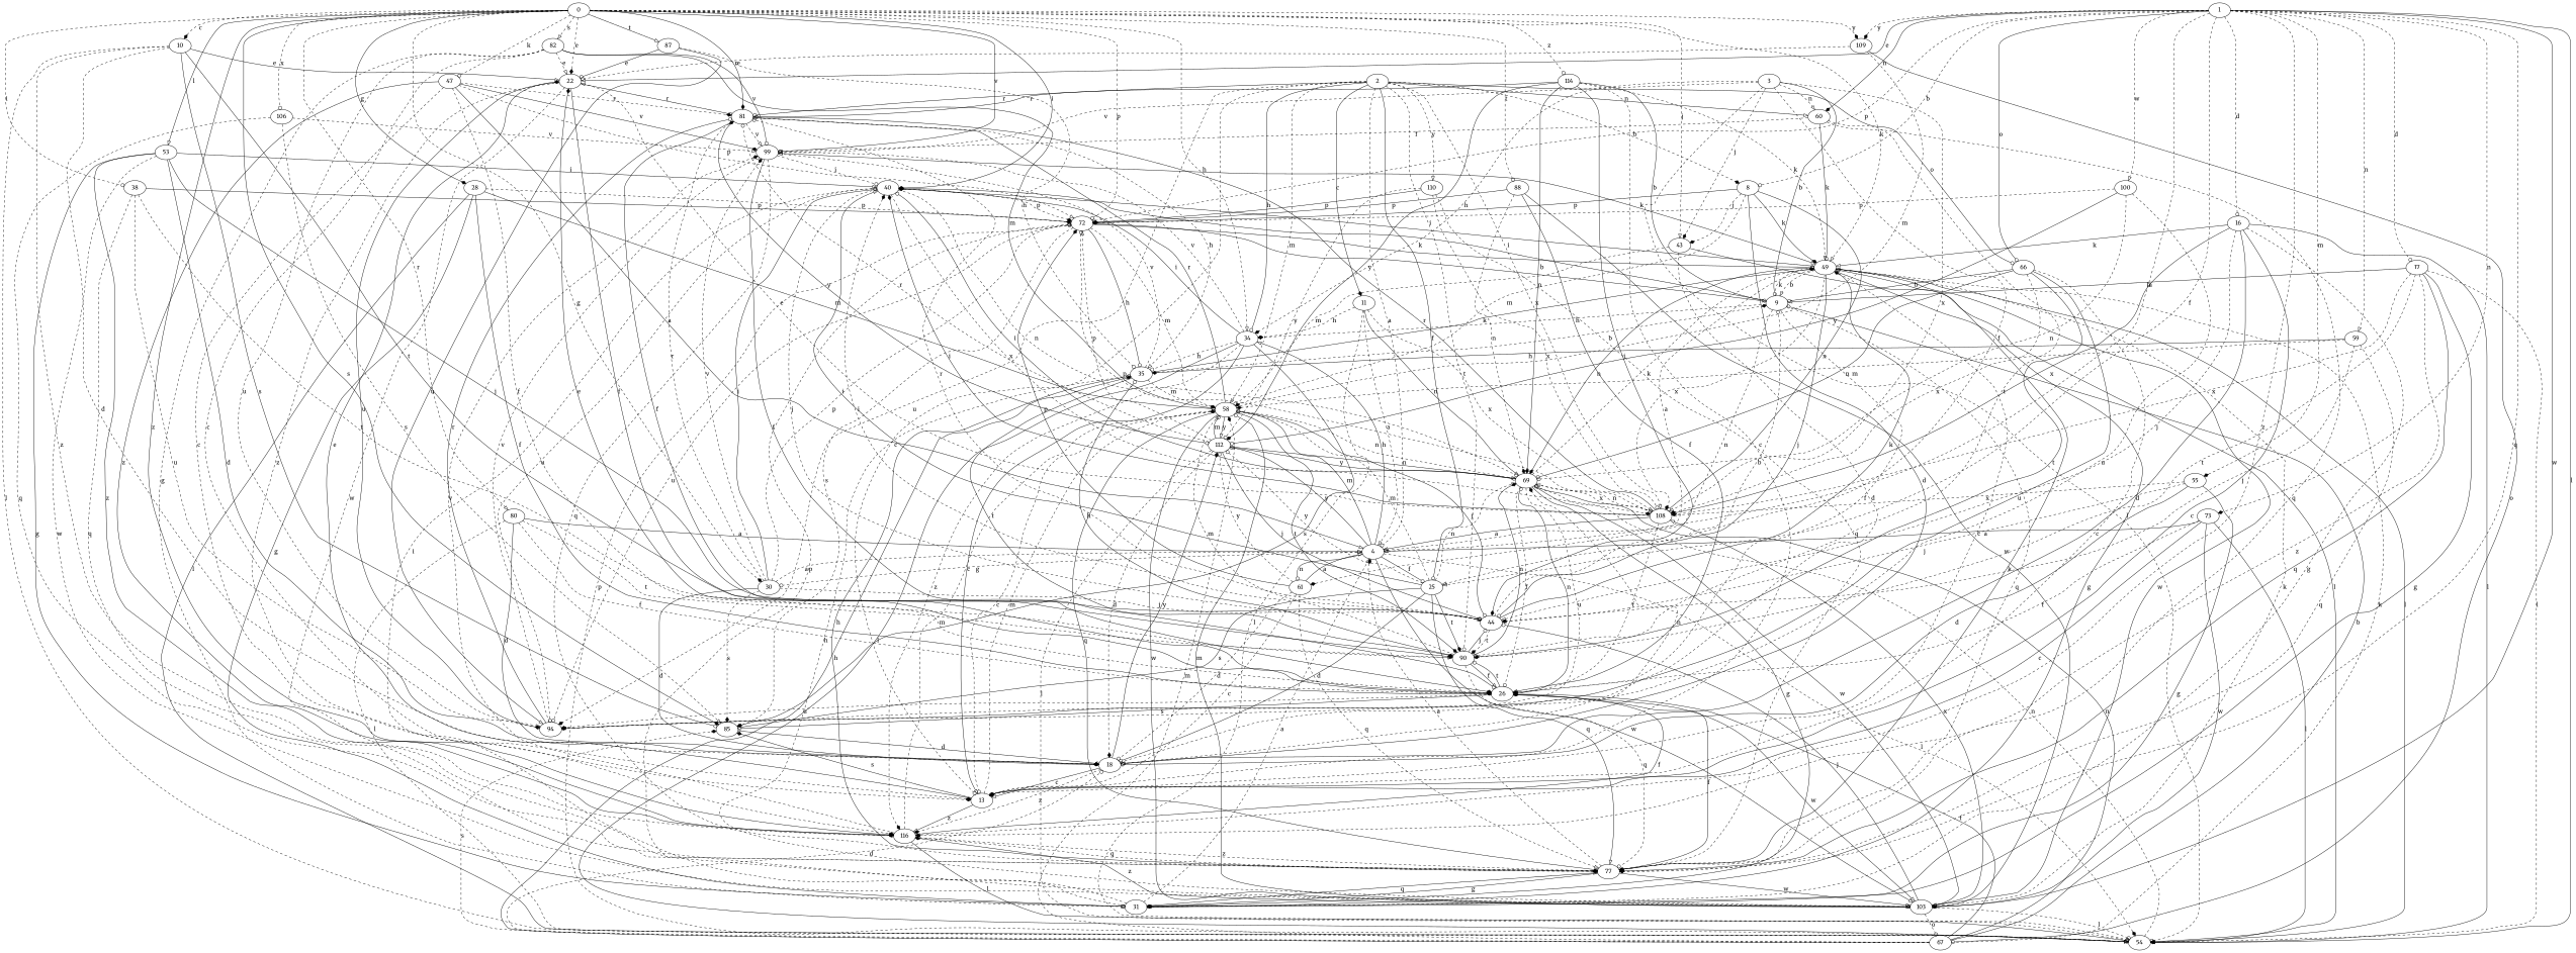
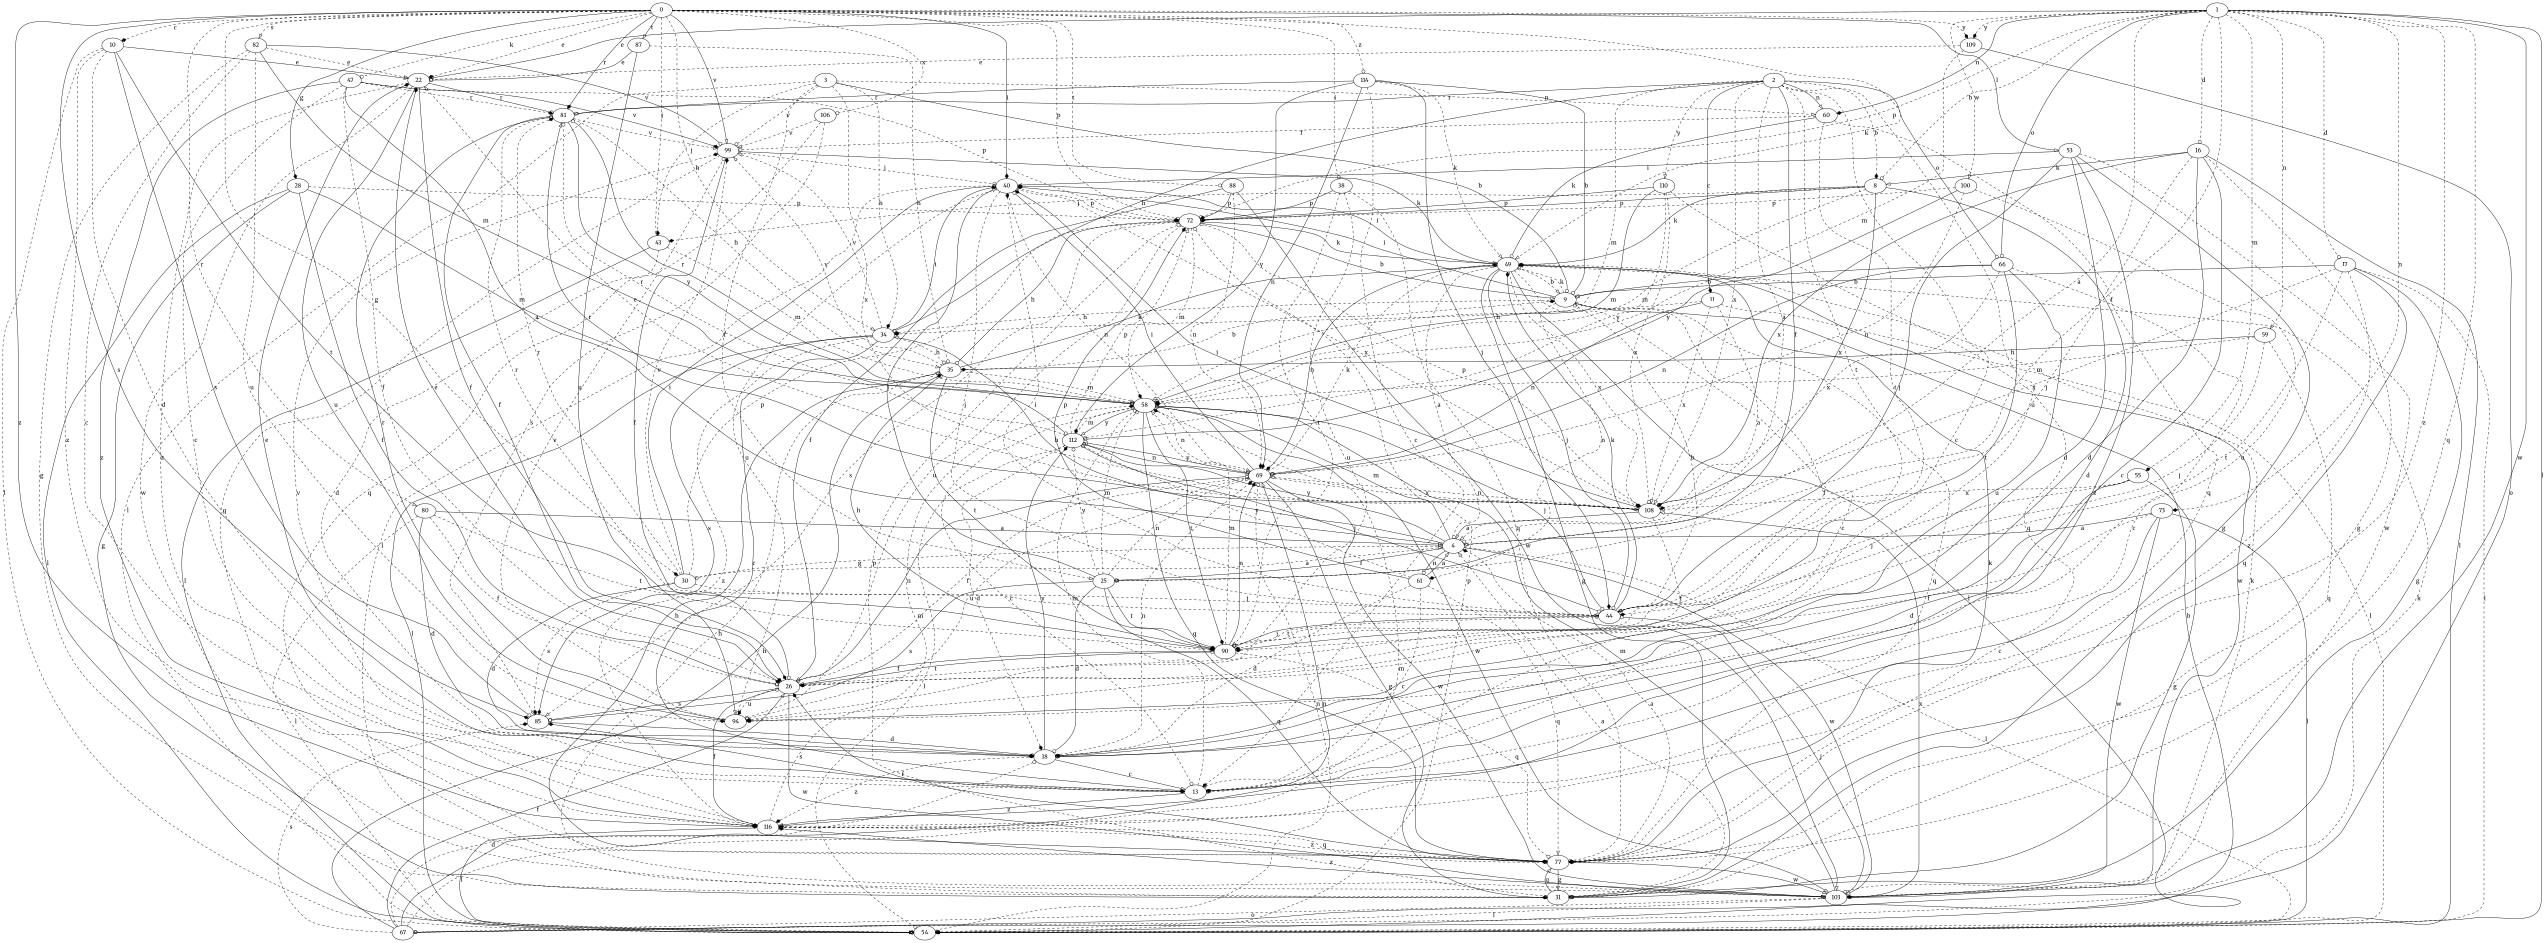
  strict digraph {
    fontname=Merriweather
    node [fontname=Merriweather]
    edge [arrowhead=odot fontname=Merriweather style=dashed]
    0
    10
    22
    28
    30
    34
    38
    40
    43
    47
    49
    53
    72
    80
    81
    82
    85
    87
    88
    99
    106
    109
    114
    116
    54
    90
    18
    103
    94
    26
    58
    31
    4
    44
    13
    35
    77
    108
    n39 [label=69]
    9
    112
    67
    1
    8
    16
    17
    25
    55
    59
    60
    66
    73
    100
    61
    2
    11
    110
    3
    0 -> 10 [arrowhead=diamond label=c]
    0 -> 22 [arrowhead=diamond label=e]
    0 -> 28 [arrowhead=diamond label=g style=solid]
    0 -> 30 [arrowhead=diamond label=g]
    0 -> 34 [arrowhead=onormal label=h]
    0 -> 38 [label=i]
    0 -> 40 [arrowhead=diamond label=i style=solid]
    0 -> 43 [arrowhead=onormal label=j]
    0 -> 47 [label=k]
    0 -> 49 [arrowhead=onormal label=k]
    0 -> 53 [arrowhead=onormal label=l style=solid]
    0 -> 72 [label=p]
    0 -> 80 [arrowhead=onormal label=r]
    0 -> 81 [arrowhead=diamond label=r style=solid]
    0 -> 82 [arrowhead=onormal label=s]
    0 -> 85 [arrowhead=diamond label=s style=solid]
    0 -> 87 [arrowhead=onormal label=t style=solid]
    0 -> 88 [label=t]
    0 -> 99 [arrowhead=onormal label=v style=solid]
    0 -> 106 [label=x]
    0 -> 109 [arrowhead=diamond label=y]
    0 -> 114 [label=z]
    0 -> 116 [arrowhead=diamond label=z style=solid]
    10 -> 22 [arrowhead=onormal label=e style=solid]
    10 -> 85 [label=s style=solid]
    10 -> 116 [label=z]
    10 -> 54 [label=l]
    10 -> 90 [arrowhead=diamond label=t style=solid]
    10 -> 18 [arrowhead=diamond label=d]
    22 -> 81 [label=r style=solid]
    22 -> 116 [arrowhead=diamond label=z]
    22 -> 103 [label=w]
    22 -> 94 [label=u style=solid]
    22 -> 26 [arrowhead=diamond label=f style=solid]
    28 -> 72 [arrowhead=diamond label=p]
    28 -> 54 [arrowhead=onormal label=l style=solid]
    28 -> 26 [label=f style=solid]
    28 -> 58 [label=m style=solid]
    28 -> 31 [label=g style=solid]
    30 -> 40 [label=i style=solid]
    30 -> 72 [label=p]
    30 -> 81 [arrowhead=diamond label=r]
    30 -> 85 [arrowhead=diamond label=s]
    30 -> 99 [arrowhead=diamond label=v]
    30 -> 18 [arrowhead=diamond label=d style=solid]
    30 -> 4 [arrowhead=onormal label=a]
    30 -> 44 [label=j]
    34 -> 40 [arrowhead=diamond label=i style=solid]
    34 -> 85 [arrowhead=diamond label=s style=solid]
    34 -> 99 [arrowhead=onormal label=v]
    34 -> 116 [arrowhead=diamond label=z]
    34 -> 54 [arrowhead=onormal label=l style=solid]
    34 -> 13 [arrowhead=onormal label=c style=solid]
    34 -> 35 [label=h]
    38 -> 72 [label=p style=solid]
    38 -> 90 [arrowhead=onormal label=t]
    38 -> 94 [arrowhead=onormal label=u]
    38 -> 77 [label=q]
    40 -> 72 [arrowhead=diamond label=p]
    40 -> 94 [label=u]
    40 -> 44 [arrowhead=onormal label=j]
    40 -> 108 [arrowhead=diamond label=x]
    40 -> n39 [label=n]
    43 -> 54 [arrowhead=onormal label=l style=solid]
    43 -> 18 [arrowhead=onormal label=d]
    43 -> 58 [label=m]
    47 -> 72 [arrowhead=onormal label=p]
    47 -> 81 [arrowhead=diamond label=r]
    47 -> 99 [arrowhead=diamond label=v style=solid]
    47 -> 116 [arrowhead=diamond label=z style=solid]
    47 -> 26 [arrowhead=diamond label=f]
    47 -> 4 [arrowhead=onormal label=a style=solid]
    47 -> 13 [arrowhead=diamond label=c]
    49 -> 40 [arrowhead=diamond label=i style=solid]
    49 -> 54 [arrowhead=diamond label=l style=solid]
    49 -> 103 [arrowhead=onormal label=w style=solid]
    49 -> 31 [arrowhead=onormal label=g style=solid]
    49 -> 4 [label=a]
    49 -> 44 [label=j style=solid]
    49 -> 13 [label=c]
    49 -> 108 [arrowhead=diamond label=x]
    49 -> n39 [arrowhead=diamond label=n style=solid]
    49 -> 9 [arrowhead=onormal label=b]
    53 -> 40 [arrowhead=onormal label=i style=solid]
    53 -> 116 [arrowhead=onormal label=z style=solid]
    53 -> 18 [arrowhead=diamond label=d style=solid]
    53 -> 103 [label=w]
    53 -> 31 [arrowhead=onormal label=g style=solid]
    53 -> 44 [label=j style=solid]
    72 -> 49 [label=k style=solid]
    72 -> 85 [arrowhead=onormal label=s]
    72 -> 94 [label=u]
    72 -> 58 [arrowhead=diamond label=m]
    72 -> 35 [label=h style=solid]
    72 -> 9 [arrowhead=onormal label=b style=solid]
    80 -> 54 [arrowhead=onormal label=l]
    80 -> 90 [arrowhead=onormal label=t]
    80 -> 18 [arrowhead=diamond label=d style=solid]
    80 -> 26 [label=f]
    80 -> 4 [arrowhead=onormal label=a style=solid]
    81 -> 99 [arrowhead=onormal label=v]
    81 -> 26 [arrowhead=diamond label=f style=solid]
    81 -> 35 [arrowhead=onormal label=h]
    81 -> 112 [label=y style=solid]
    82 -> 22 [arrowhead=onormal label=e]
    82 -> 99 [label=v style=solid]
    82 -> 94 [arrowhead=diamond label=u]
    82 -> 58 [label=m style=solid]
    82 -> 31 [label=g]
    82 -> 13 [arrowhead=diamond label=c]
    85 -> 18 [label=d style=solid]
    87 -> 22 [label=e style=solid]
    87 -> 94 [arrowhead=onormal label=u style=solid]
    87 -> 35 [label=h]
    88 -> 72 [arrowhead=diamond label=p style=solid]
    88 -> 103 [arrowhead=onormal label=w style=solid]
    88 -> 26 [arrowhead=onormal label=f style=solid]
    88 -> n39 [arrowhead=diamond label=n]
    99 -> 40 [label=i]
    99 -> 49 [arrowhead=onormal label=k style=solid]
    99 -> 26 [label=f style=solid]
    99 -> 77 [arrowhead=diamond label=q]
    106 -> 85 [arrowhead=onormal label=s]
    106 -> 99 [arrowhead=onormal label=v]
    106 -> 77 [arrowhead=diamond label=q]
    109 -> 22 [label=e]
    109 -> 58 [label=m]
    109 -> 67 [label=o style=solid]
    114 -> 49 [arrowhead=onormal label=k]
    114 -> 81 [arrowhead=onormal label=r style=solid]
    114 -> 44 [arrowhead=diamond label=j style=solid]
    114 -> 13 [arrowhead=diamond label=c]
    114 -> n39 [arrowhead=diamond label=n style=solid]
    114 -> 9 [label=b style=solid]
    114 -> 112 [arrowhead=diamond label=y style=solid]
    116 -> 99 [arrowhead=diamond label=v]
    116 -> 54 [label=l style=solid]
    116 -> 26 [label=f style=solid]
    116 -> 58 [arrowhead=diamond label=m]
    116 -> 77 [label=q]
    54 -> 72 [label=p]
    54 -> n39 [label=n]
    90 -> 26 [arrowhead=onormal label=f style=solid]
    90 -> 58 [arrowhead=onormal label=m]
    90 -> 44 [label=j style=solid]
    90 -> 35 [label=h style=solid]
    90 -> 77 [label=q]
    90 -> n39 [arrowhead=diamond label=n style=solid]
    18 -> 116 [arrowhead=diamond label=z]
    18 -> 13 [arrowhead=onormal label=c style=solid]
    18 -> n39 [arrowhead=diamond label=n]
    18 -> 112 [arrowhead=diamond label=y style=solid]
    103 -> 49 [label=k]
    103 -> 116 [arrowhead=diamond label=z style=solid]
    103 -> 54 [label=l]
    103 -> 58 [label=m style=solid]
    103 -> 44 [label=j style=solid]
    103 -> 35 [label=h]
    103 -> 108 [arrowhead=onormal label=x style=solid]
    103 -> 67 [label=o]
    94 -> 81 [label=r style=solid]
    94 -> 99 [label=v]
    26 -> 22 [arrowhead=diamond label=e style=solid]
    26 -> 85 [label=s style=solid]
    26 -> 90 [label=t style=solid]
    26 -> 103 [arrowhead=onormal label=w style=solid]
    26 -> 94 [arrowhead=diamond label=u]
    26 -> n39 [label=n style=solid]
    58 -> 81 [label=r style=solid]
    58 -> 90 [arrowhead=diamond label=t style=solid]
    58 -> 103 [arrowhead=onormal label=w style=solid]
    58 -> 44 [label=j style=solid]
    58 -> 13 [label=c]
    58 -> 77 [label=q style=solid]
    58 -> n39 [arrowhead=onormal label=n]
    58 -> 112 [arrowhead=onormal label=y style=solid]
    31 -> 40 [label=i]
    31 -> 72 [label=p]
    31 -> 4 [arrowhead=onormal label=a]
    31 -> 77 [arrowhead=onormal label=q style=solid]
    4 -> 30 [label=g]
    4 -> 34 [arrowhead=onormal label=h style=solid]
    4 -> 54 [arrowhead=diamond label=l]
    4 -> 103 [arrowhead=onormal label=w style=solid]
    4 -> 58 [label=m style=solid]
    4 -> 112 [label=y style=solid]
    4 -> 25 [label=f style=solid]
    4 -> 61 [label=n style=solid]
    44 -> 40 [arrowhead=diamond label=i]
    44 -> 49 [arrowhead=diamond label=k style=solid]
    44 -> 81 [label=r]
    44 -> 90 [arrowhead=diamond label=t]
    44 -> 9 [label=b]
    13 -> 22 [arrowhead=diamond label=e style=solid]
    13 -> 85 [arrowhead=diamond label=s style=solid]
    13 -> 116 [arrowhead=onormal label=z style=solid]
    13 -> 58 [label=m]
    35 -> 49 [arrowhead=onormal label=k style=solid]
    35 -> 99 [arrowhead=onormal label=v]
    35 -> 90 [arrowhead=diamond label=t style=solid]
    35 -> 58 [arrowhead=onormal label=m]
    35 -> 9 [arrowhead=diamond label=b]
    77 -> 49 [arrowhead=onormal label=k style=solid]
    77 -> 116 [arrowhead=onormal label=z]
    77 -> 103 [arrowhead=onormal label=w style=solid]
    77 -> 26 [arrowhead=diamond label=f style=solid]
    77 -> 31 [arrowhead=onormal label=g style=solid]
    77 -> 4 [arrowhead=diamond label=a]
    77 -> 35 [arrowhead=onormal label=h style=solid]
    108 -> 22 [arrowhead=onormal label=e]
    108 -> 40 [arrowhead=diamond label=i style=solid]
    108 -> 72 [label=p]
    108 -> 81 [arrowhead=onormal label=r style=solid]
    108 -> 26 [arrowhead=onormal label=f]
    108 -> 4 [arrowhead=onormal label=a style=solid]
    108 -> n39 [arrowhead=onormal label=n]
    n39 -> 40 [label=i style=solid]
    n39 -> 49 [arrowhead=diamond label=k]
    n39 -> 103 [arrowhead=onormal label=w style=solid]
    n39 -> 94 [label=u]
    n39 -> 26 [label=f]
    n39 -> 31 [arrowhead=diamond label=g style=solid]
    n39 -> 108 [label=x]
    n39 -> 112 [arrowhead=onormal label=y style=solid]
    9 -> 34 [arrowhead=diamond label=h]
    9 -> 40 [arrowhead=diamond label=i style=solid]
    9 -> 49 [label=k]
    9 -> 26 [arrowhead=diamond label=f]
    9 -> 77 [arrowhead=onormal label=q]
    9 -> 61 [arrowhead=diamond label=n]
    112 -> 72 [arrowhead=onormal label=p]
    112 -> 81 [label=r]
    112 -> 54 [label=l]
    112 -> 18 [arrowhead=diamond label=d]
-   112 -> 58 [label=m style=solid]
+   112 -> 58 [label=m]
    112 -> 44 [label=j style=solid]
    112 -> n39 [label=n style=solid]
    67 -> 49 [arrowhead=onormal label=k]
    67 -> 85 [arrowhead=diamond label=s]
    67 -> 18 [label=d]
    67 -> 26 [arrowhead=onormal label=f style=solid]
    67 -> 58 [arrowhead=diamond label=m]
    67 -> 35 [arrowhead=diamond label=h style=solid]
    67 -> n39 [arrowhead=onormal label=n style=solid]
    67 -> 9 [label=b style=solid]
    1 -> 22 [arrowhead=onormal label=e style=solid]
    1 -> 72 [label=p]
    1 -> 109 [arrowhead=diamond label=y]
    1 -> 116 [arrowhead=onormal label=z]
    1 -> 54 [arrowhead=diamond label=l style=solid]
    1 -> 103 [label=w style=solid]
    1 -> 4 [label=a]
    1 -> 77 [arrowhead=diamond label=q]
    1 -> 8 [label=b]
    1 -> 16 [label=d]
    1 -> 17 [label=d]
    1 -> 25 [arrowhead=onormal label=f]
    1 -> 55 [arrowhead=diamond label=m]
    1 -> 59 [arrowhead=onormal label=n]
    1 -> 60 [arrowhead=diamond label=n style=solid]
    1 -> 66 [label=o style=solid]
    1 -> 73 [arrowhead=diamond label=n]
    1 -> 100 [arrowhead=onormal label=w]
    8 -> 43 [arrowhead=diamond label=j]
    8 -> 49 [arrowhead=diamond label=k style=solid]
    8 -> 72 [label=p style=solid]
    8 -> 18 [label=d style=solid]
    8 -> 58 [arrowhead=diamond label=m]
    8 -> 108 [label=x style=solid]
-   16 -> 49 [arrowhead=onormal label=k style=solid]
+   16 -> 8 [arrowhead=onormal label=k style=solid]
    16 -> 54 [arrowhead=onormal label=l style=solid]
    16 -> 18 [arrowhead=onormal label=d style=solid]
    16 -> 31 [arrowhead=onormal label=g]
    16 -> 44 [arrowhead=onormal label=j]
    16 -> 13 [arrowhead=onormal label=c style=solid]
    16 -> 108 [label=x style=solid]
    17 -> 116 [arrowhead=diamond label=z]
    17 -> 54 [arrowhead=onormal label=l]
    17 -> 90 [arrowhead=diamond label=t]
    17 -> 31 [label=g style=solid]
    17 -> 77 [arrowhead=diamond label=q style=solid]
    17 -> 108 [arrowhead=diamond label=x]
    17 -> 9 [arrowhead=onormal label=b style=solid]
    25 -> 40 [arrowhead=onormal label=i style=solid]
    25 -> 85 [label=s style=solid]
    25 -> 90 [arrowhead=diamond label=t style=solid]
    25 -> 18 [label=d style=solid]
    25 -> 58 [label=m]
    25 -> 77 [arrowhead=onormal label=q style=solid]
    25 -> n39 [arrowhead=onormal label=n]
    25 -> 112 [label=y]
    55 -> 18 [label=d style=solid]
    55 -> 31 [label=g style=solid]
    55 -> 44 [arrowhead=onormal label=j]
    55 -> 108 [arrowhead=onormal label=x]
    59 -> 58 [arrowhead=diamond label=m]
    59 -> 44 [arrowhead=diamond label=j]
    59 -> 35 [arrowhead=diamond label=h style=solid]
    59 -> 77 [arrowhead=diamond label=q]
    60 -> 49 [label=k style=solid]
    60 -> 99 [label=f]
    60 -> 90 [label=t]
    60 -> 77 [arrowhead=diamond label=q]
    66 -> 90 [label=t style=solid]
    66 -> 94 [arrowhead=diamond label=u style=solid]
    66 -> 13 [arrowhead=diamond label=c]
    66 -> 108 [arrowhead=diamond label=x]
    66 -> n39 [label=n style=solid]
    66 -> 9 [label=b style=solid]
    73 -> 54 [arrowhead=onormal label=l style=solid]
    73 -> 103 [arrowhead=diamond label=w style=solid]
    73 -> 26 [arrowhead=onormal label=f]
    73 -> 4 [arrowhead=onormal label=a style=solid]
    73 -> 13 [label=c style=solid]
    100 -> 72 [arrowhead=diamond label=p]
    100 -> 94 [arrowhead=onormal label=u]
    100 -> n39 [label=n]
    100 -> 112 [label=y style=solid]
    61 -> 72 [arrowhead=diamond label=p style=solid]
    61 -> 18 [label=d]
    61 -> 4 [arrowhead=onormal label=a style=solid]
    61 -> 13 [label=c]
    61 -> 77 [arrowhead=onormal label=q]
    61 -> 112 [label=y]
    2 -> 34 [label=h style=solid]
    2 -> 81 [label=r style=solid]
    2 -> 90 [label=t]
    2 -> 94 [arrowhead=diamond label=u]
    2 -> 58 [arrowhead=onormal label=m]
    2 -> 4 [label=a]
    2 -> 13 [label=c]
    2 -> 108 [arrowhead=onormal label=x]
    2 -> 8 [arrowhead=diamond label=b]
    2 -> 25 [label=f style=solid]
    2 -> 60 [arrowhead=onormal label=n style=solid]
    2 -> 66 [label=o style=solid]
    2 -> 11 [arrowhead=diamond label=c style=solid]
    2 -> 110 [arrowhead=onormal label=y]
    11 -> 34 [arrowhead=diamond label=h]
    11 -> 54 [label=l]
    11 -> 4 [arrowhead=onormal label=a]
    11 -> 108 [arrowhead=onormal label=x]
    11 -> n39 [arrowhead=onormal label=n style=solid]
    110 -> 72 [label=p style=solid]
+   110 -> 58 [arrowhead=onormal label=m style=solid]
    110 -> 77 [arrowhead=onormal label=q]
    110 -> 108 [label=x]
    110 -> 112 [label=y]
    3 -> 34 [arrowhead=diamond label=h]
    3 -> 43 [arrowhead=diamond label=j]
    3 -> 99 [label=v]
    3 -> 54 [label=l]
    3 -> 108 [arrowhead=onormal label=x]
    3 -> 9 [label=b style=solid]
    3 -> 25 [arrowhead=onormal label=f]
    3 -> 60 [arrowhead=onormal label=n]
  }
